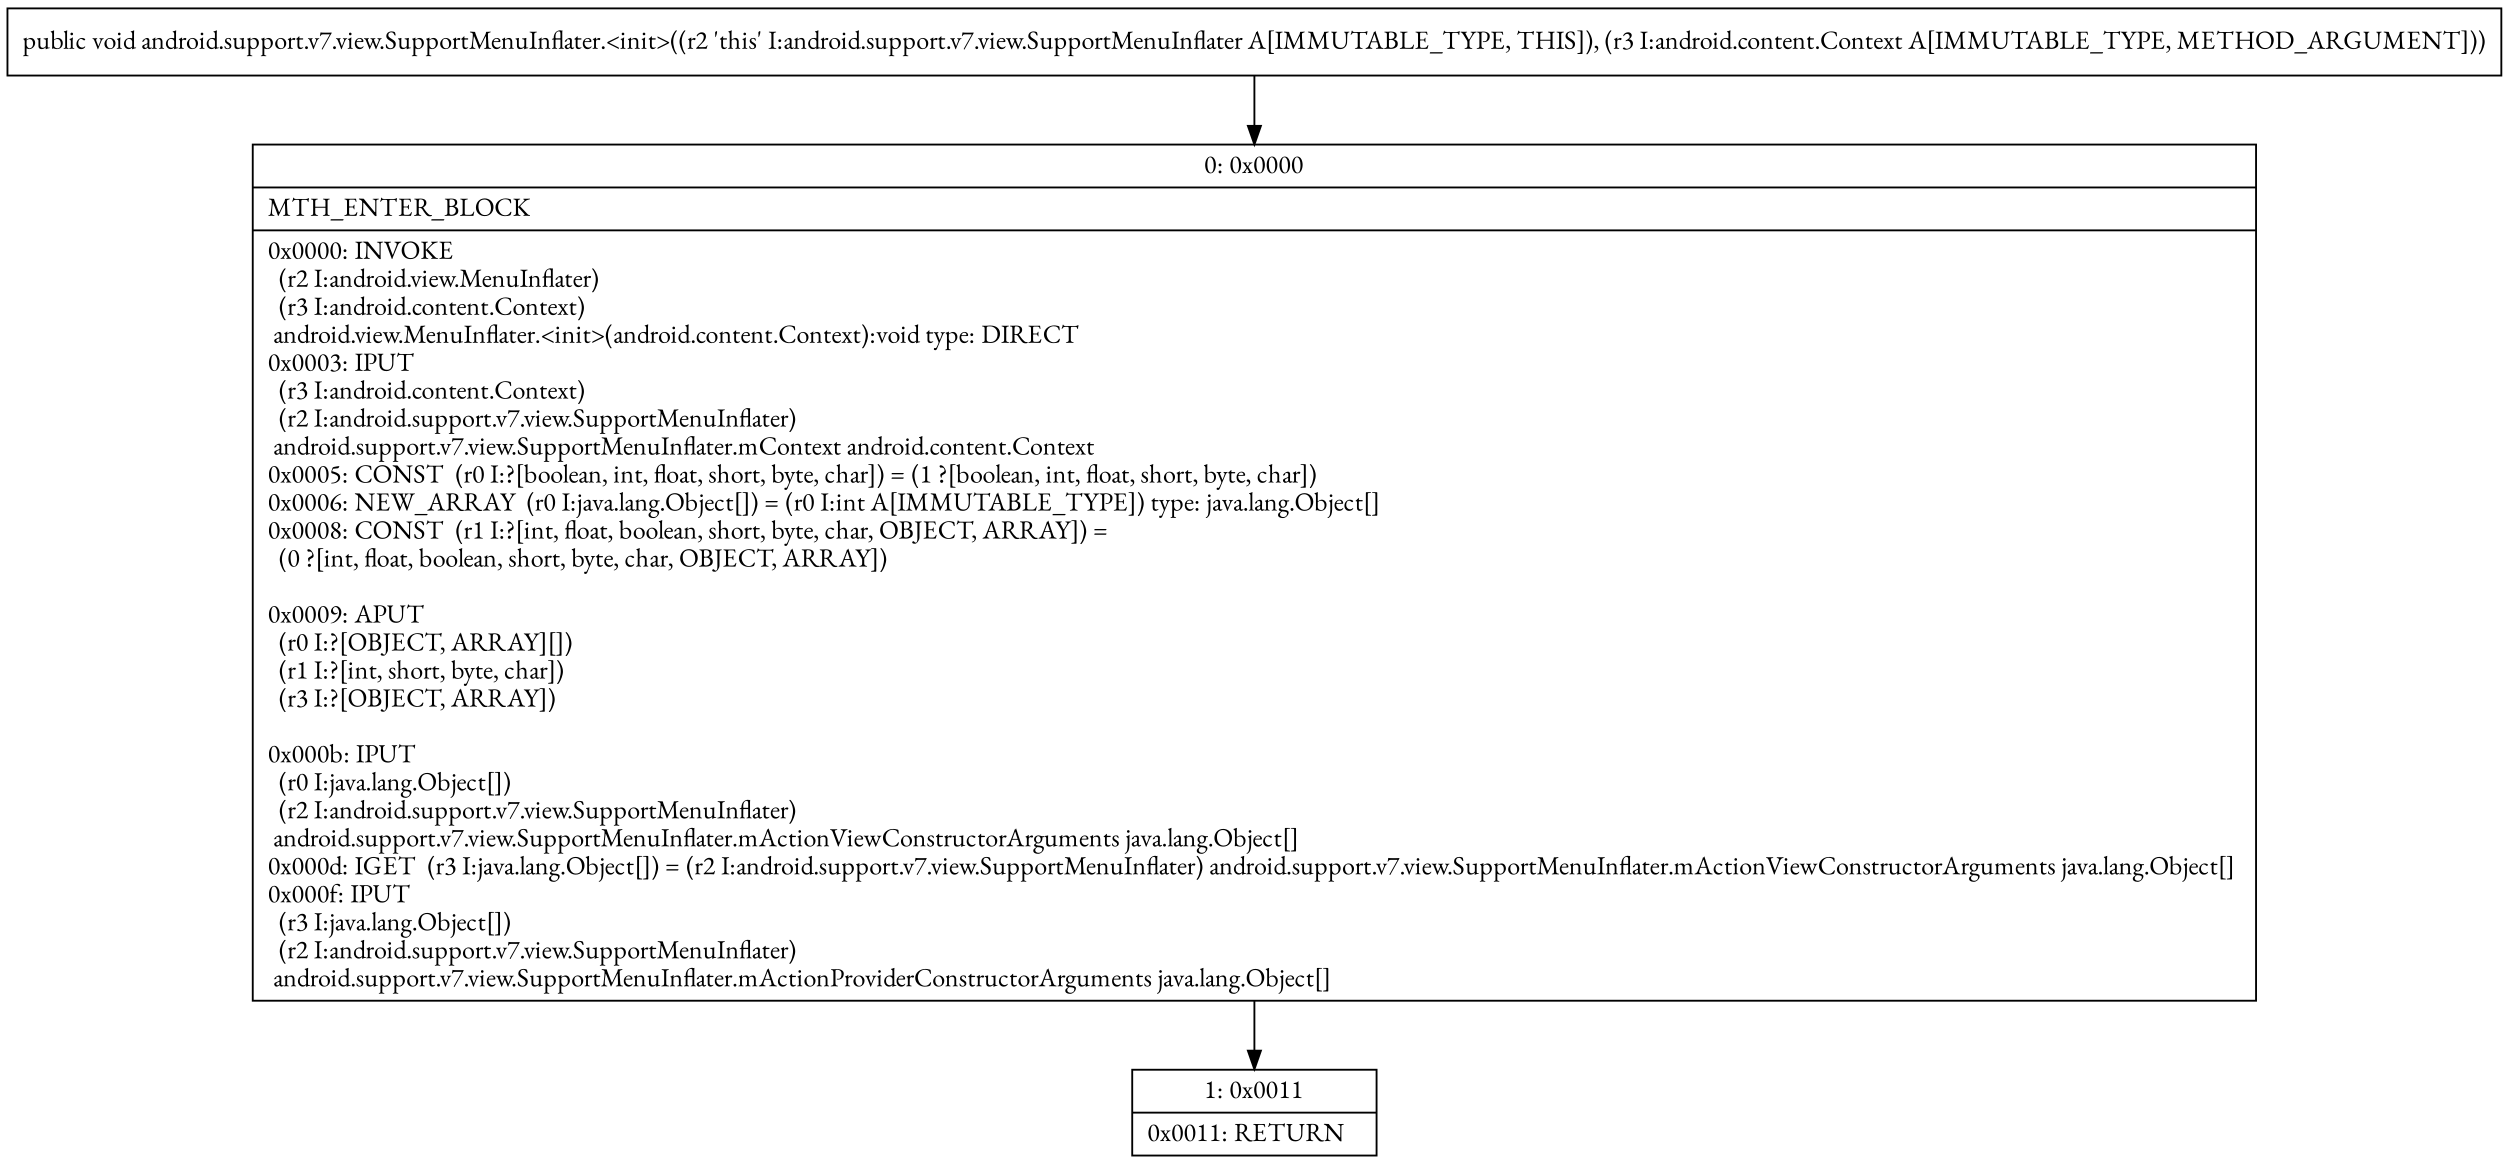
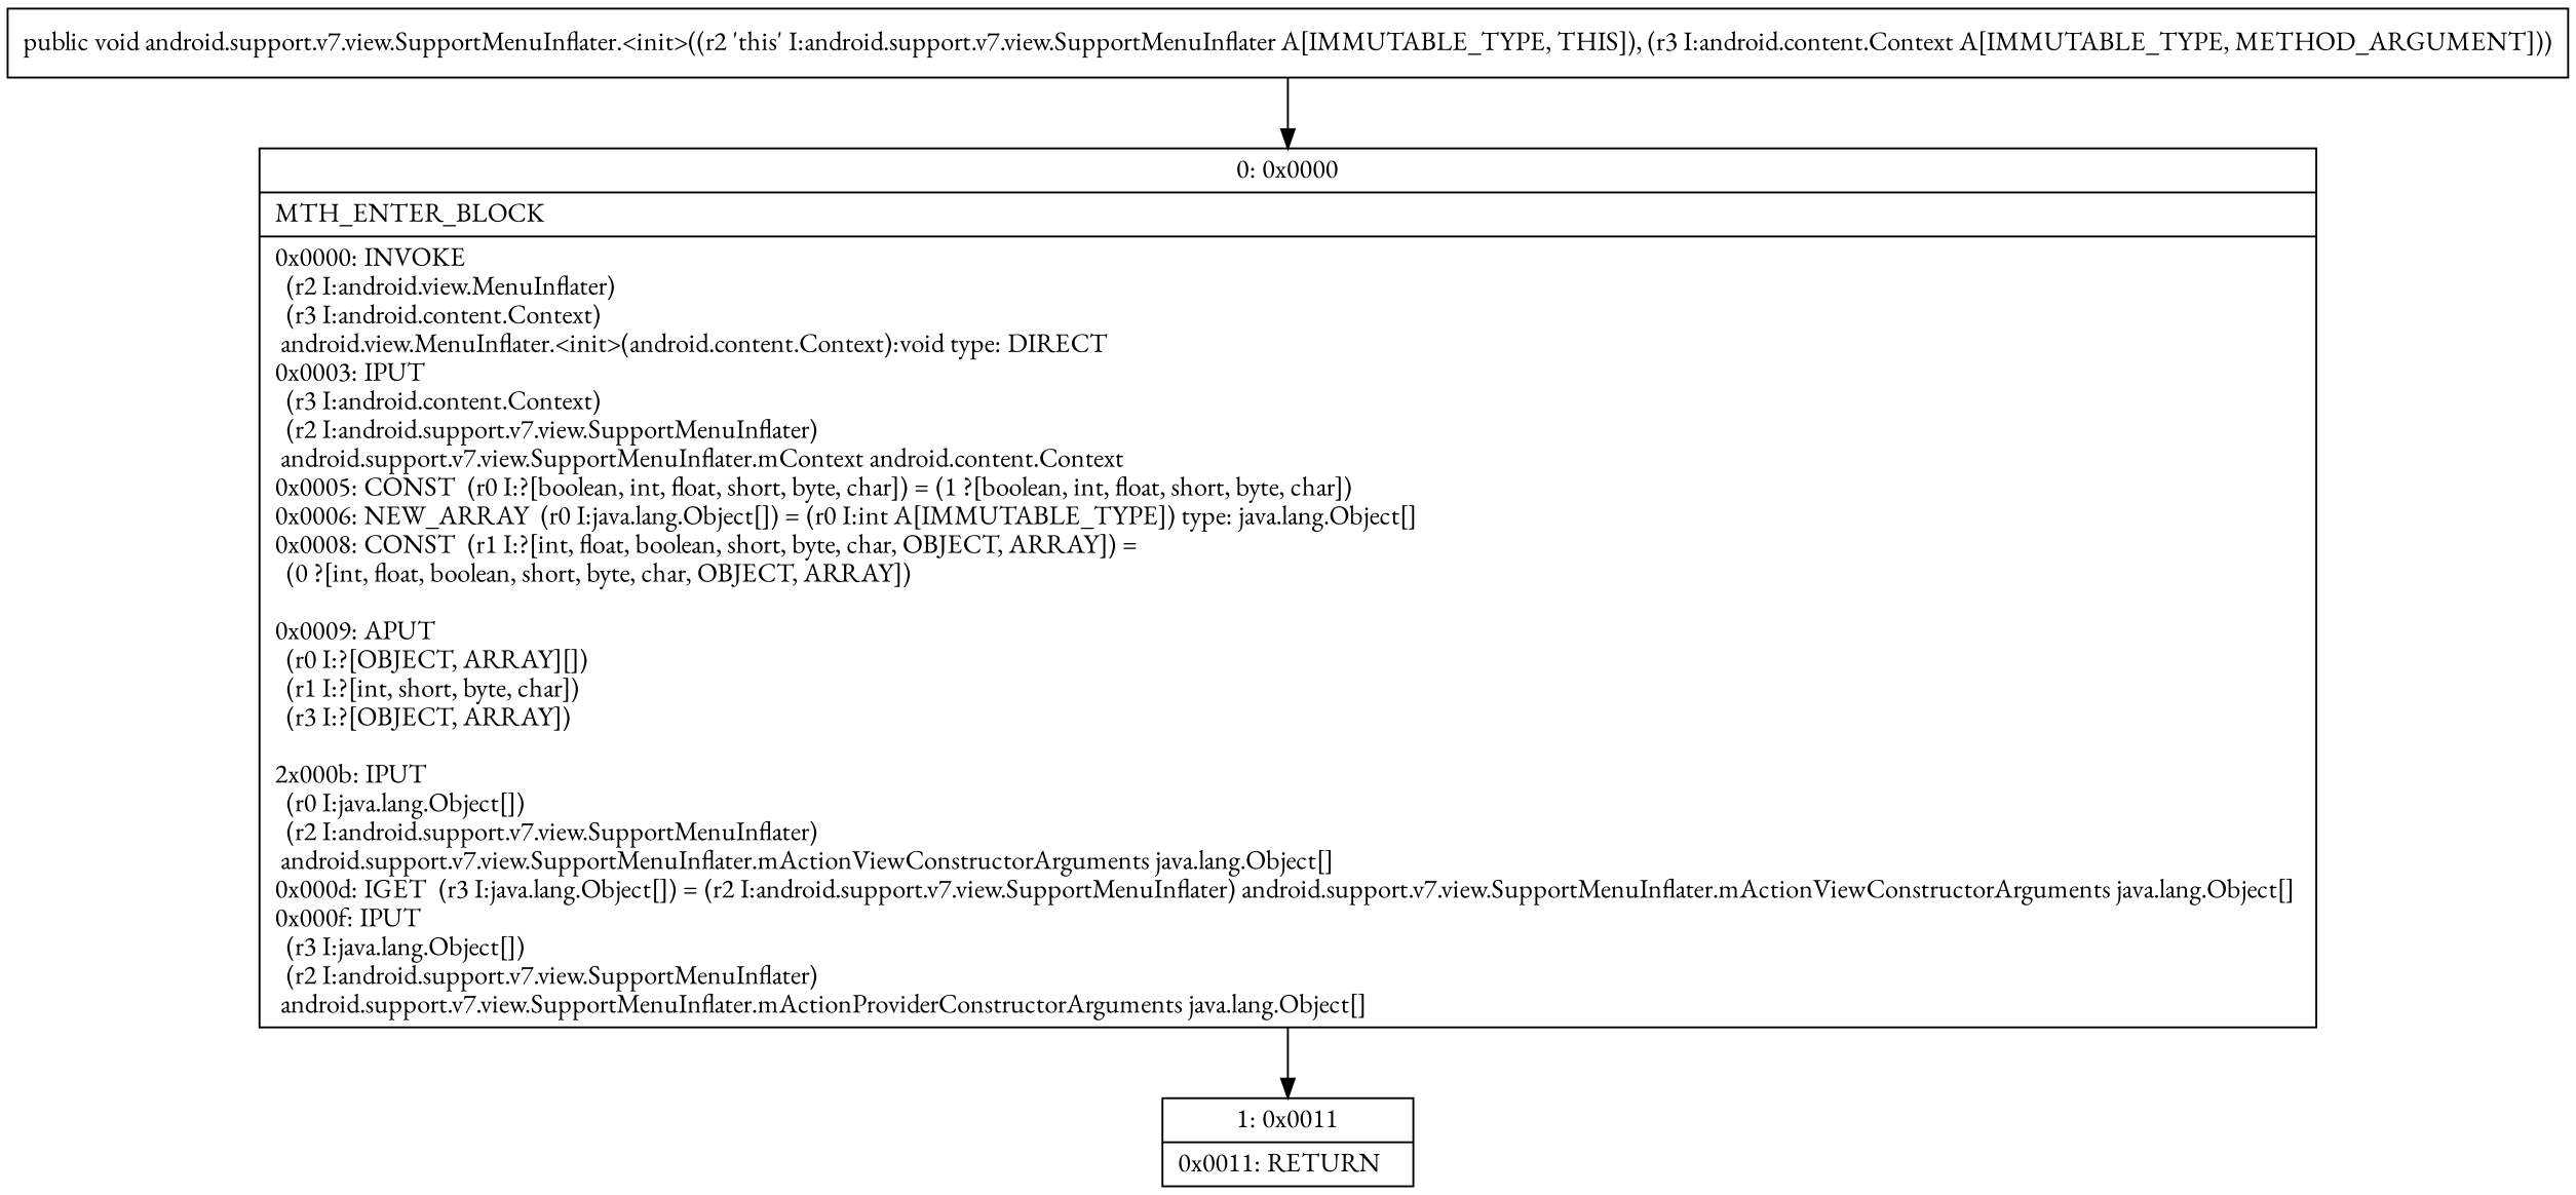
  digraph {
    fontname="EB Garamond"
    node [shape=record fontname="EB Garamond"]
    edge [fontname="EB Garamond"]
-   n1 [label="{0\:\ 0x0000|MTH_ENTER_BLOCK\l|0x0000: INVOKE  \l  (r2 I:android.view.MenuInflater)\l  (r3 I:android.content.Context)\l android.view.MenuInflater.\<init\>(android.content.Context):void type: DIRECT \l0x0003: IPUT  \l  (r3 I:android.content.Context)\l  (r2 I:android.support.v7.view.SupportMenuInflater)\l android.support.v7.view.SupportMenuInflater.mContext android.content.Context \l0x0005: CONST  (r0 I:?[boolean, int, float, short, byte, char]) = (1 ?[boolean, int, float, short, byte, char]) \l0x0006: NEW_ARRAY  (r0 I:java.lang.Object[]) = (r0 I:int A[IMMUTABLE_TYPE]) type: java.lang.Object[] \l0x0008: CONST  (r1 I:?[int, float, boolean, short, byte, char, OBJECT, ARRAY]) = \l  (0 ?[int, float, boolean, short, byte, char, OBJECT, ARRAY])\l \l0x0009: APUT  \l  (r0 I:?[OBJECT, ARRAY][])\l  (r1 I:?[int, short, byte, char])\l  (r3 I:?[OBJECT, ARRAY])\l \l0x000b: IPUT  \l  (r0 I:java.lang.Object[])\l  (r2 I:android.support.v7.view.SupportMenuInflater)\l android.support.v7.view.SupportMenuInflater.mActionViewConstructorArguments java.lang.Object[] \l0x000d: IGET  (r3 I:java.lang.Object[]) = (r2 I:android.support.v7.view.SupportMenuInflater) android.support.v7.view.SupportMenuInflater.mActionViewConstructorArguments java.lang.Object[] \l0x000f: IPUT  \l  (r3 I:java.lang.Object[])\l  (r2 I:android.support.v7.view.SupportMenuInflater)\l android.support.v7.view.SupportMenuInflater.mActionProviderConstructorArguments java.lang.Object[] \l}"]
+   n1 [label="{0\:\ 0x0000|MTH_ENTER_BLOCK\l|0x0000: INVOKE  \l  (r2 I:android.view.MenuInflater)\l  (r3 I:android.content.Context)\l android.view.MenuInflater.\<init\>(android.content.Context):void type: DIRECT \l0x0003: IPUT  \l  (r3 I:android.content.Context)\l  (r2 I:android.support.v7.view.SupportMenuInflater)\l android.support.v7.view.SupportMenuInflater.mContext android.content.Context \l0x0005: CONST  (r0 I:?[boolean, int, float, short, byte, char]) = (1 ?[boolean, int, float, short, byte, char]) \l0x0006: NEW_ARRAY  (r0 I:java.lang.Object[]) = (r0 I:int A[IMMUTABLE_TYPE]) type: java.lang.Object[] \l0x0008: CONST  (r1 I:?[int, float, boolean, short, byte, char, OBJECT, ARRAY]) = \l  (0 ?[int, float, boolean, short, byte, char, OBJECT, ARRAY])\l \l0x0009: APUT  \l  (r0 I:?[OBJECT, ARRAY][])\l  (r1 I:?[int, short, byte, char])\l  (r3 I:?[OBJECT, ARRAY])\l \l2x000b: IPUT  \l  (r0 I:java.lang.Object[])\l  (r2 I:android.support.v7.view.SupportMenuInflater)\l android.support.v7.view.SupportMenuInflater.mActionViewConstructorArguments java.lang.Object[] \l0x000d: IGET  (r3 I:java.lang.Object[]) = (r2 I:android.support.v7.view.SupportMenuInflater) android.support.v7.view.SupportMenuInflater.mActionViewConstructorArguments java.lang.Object[] \l0x000f: IPUT  \l  (r3 I:java.lang.Object[])\l  (r2 I:android.support.v7.view.SupportMenuInflater)\l android.support.v7.view.SupportMenuInflater.mActionProviderConstructorArguments java.lang.Object[] \l}"]
    n2 [label="{1\:\ 0x0011|0x0011: RETURN   \l}"]
    n3 [label="{public void android.support.v7.view.SupportMenuInflater.\<init\>((r2 'this' I:android.support.v7.view.SupportMenuInflater A[IMMUTABLE_TYPE, THIS]), (r3 I:android.content.Context A[IMMUTABLE_TYPE, METHOD_ARGUMENT])) }"]
    n1 -> n2
    n3 -> n1
  }
